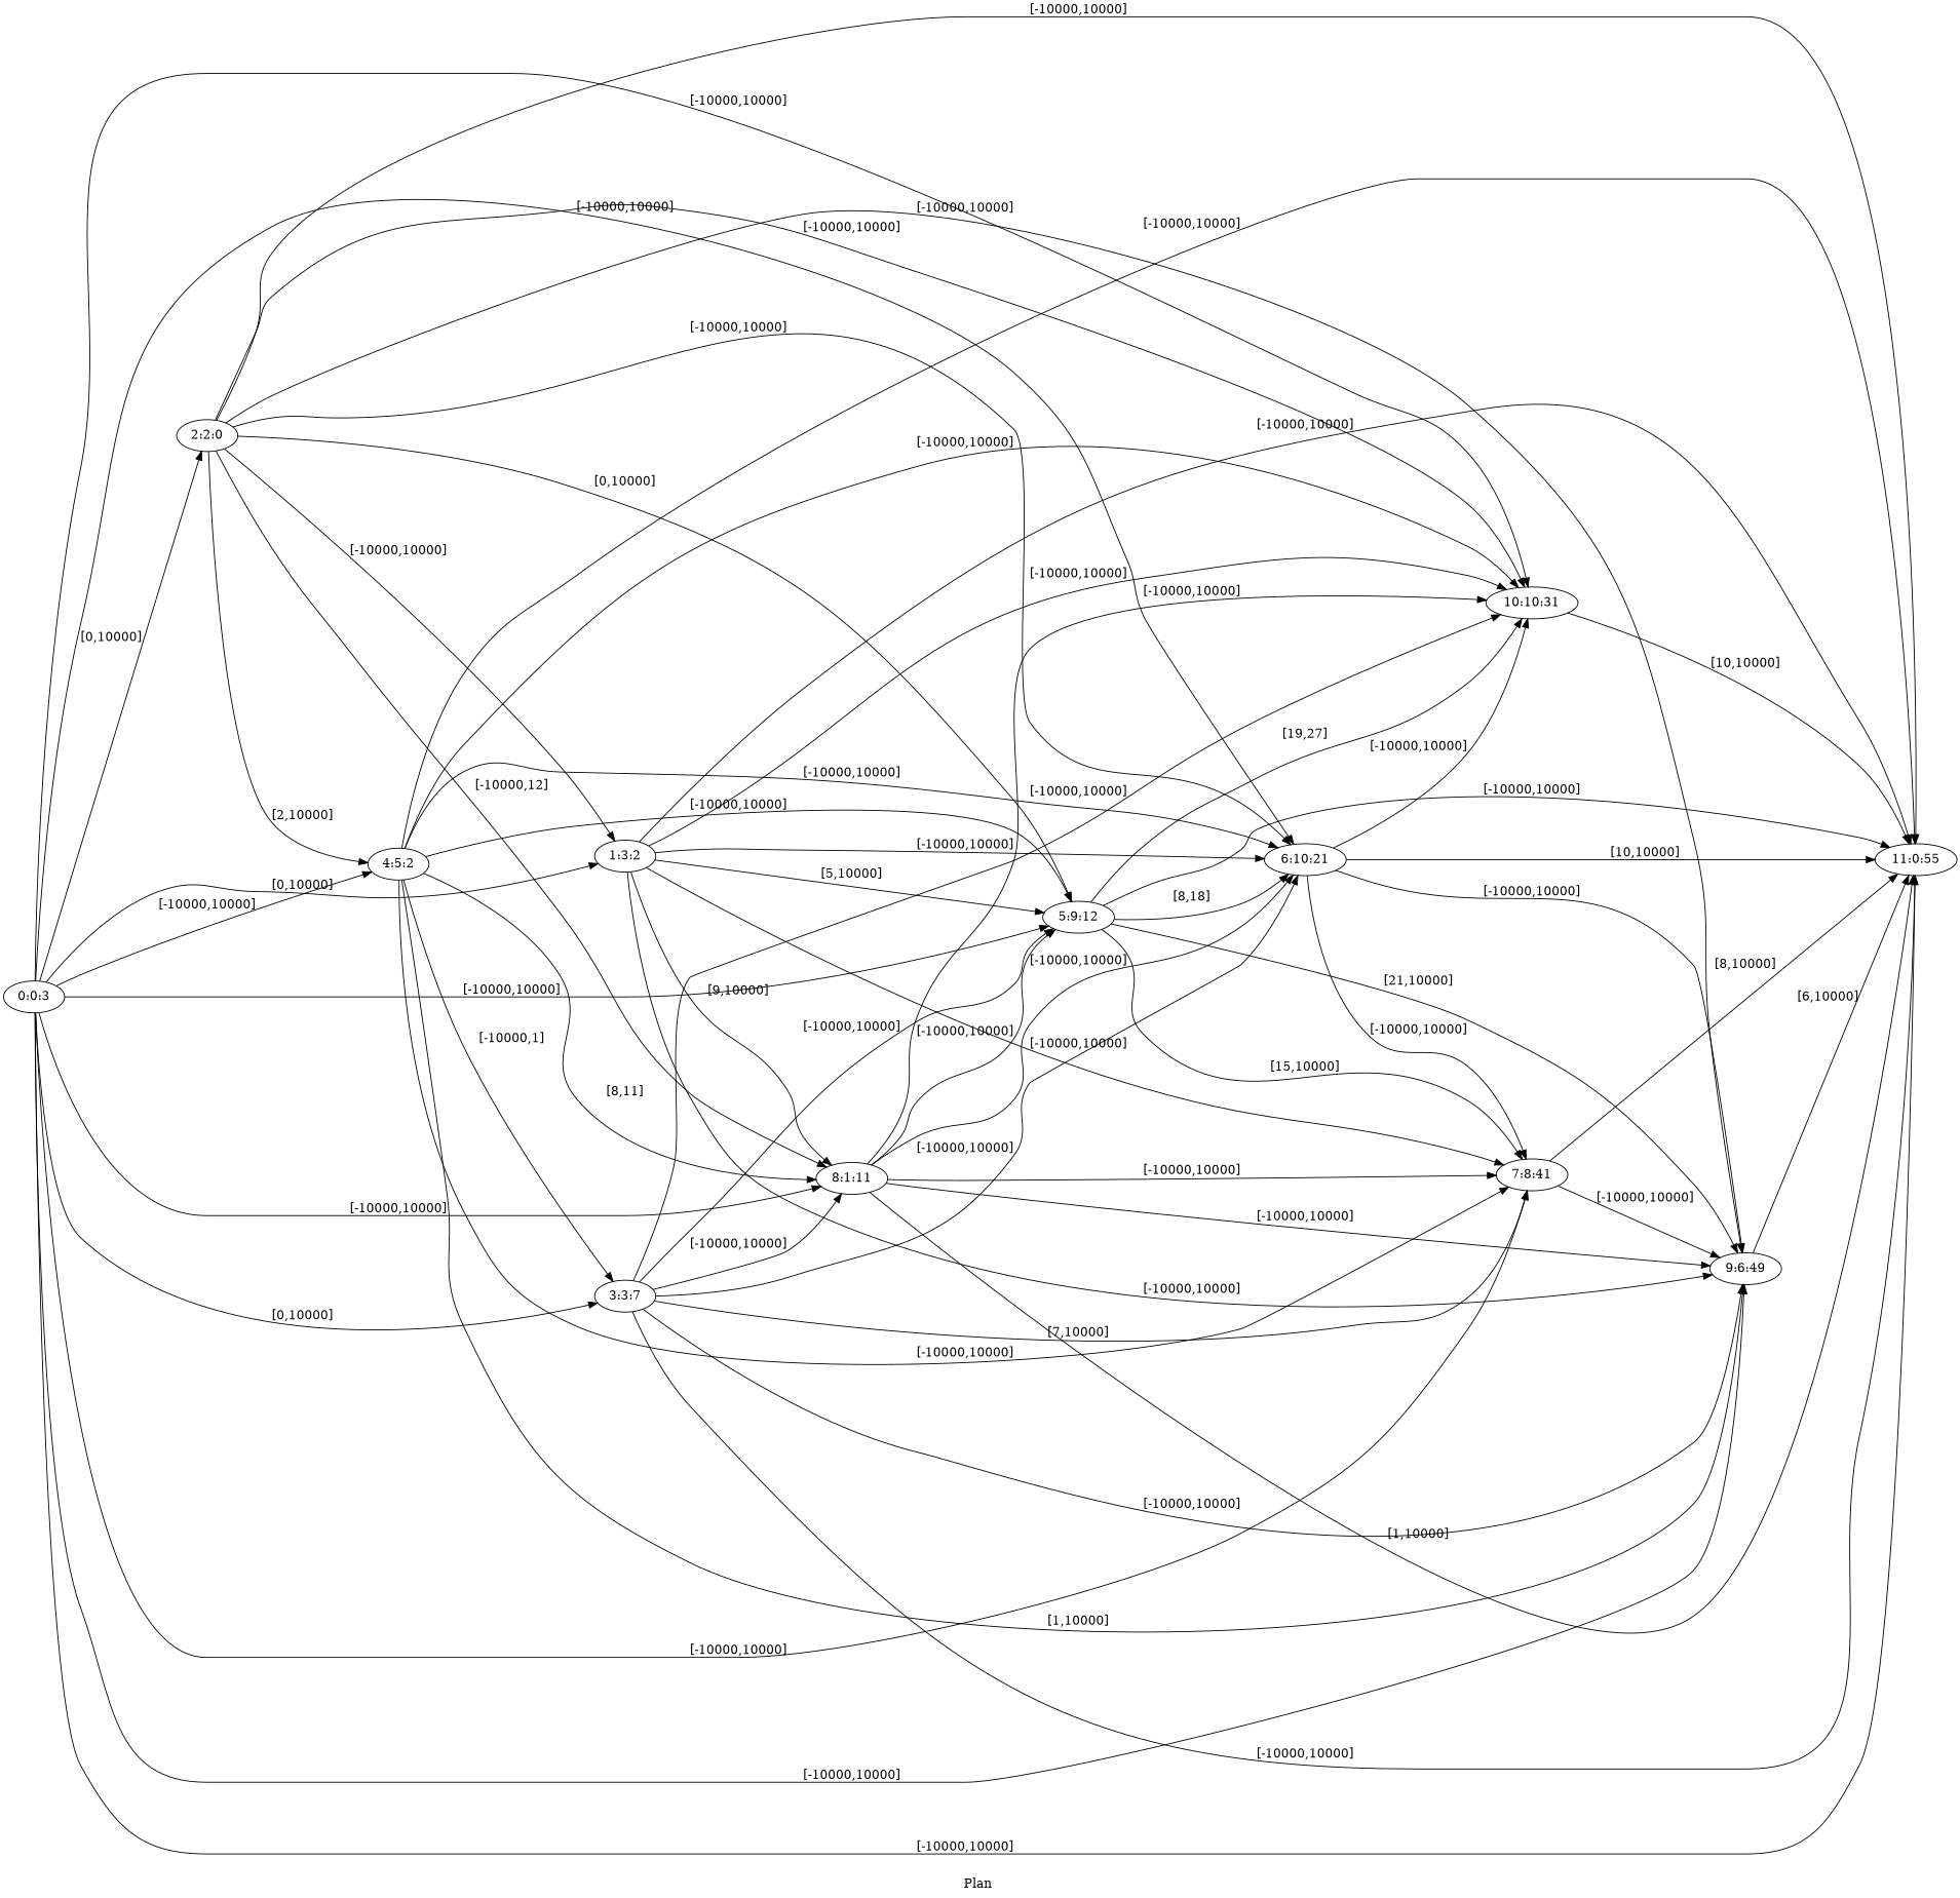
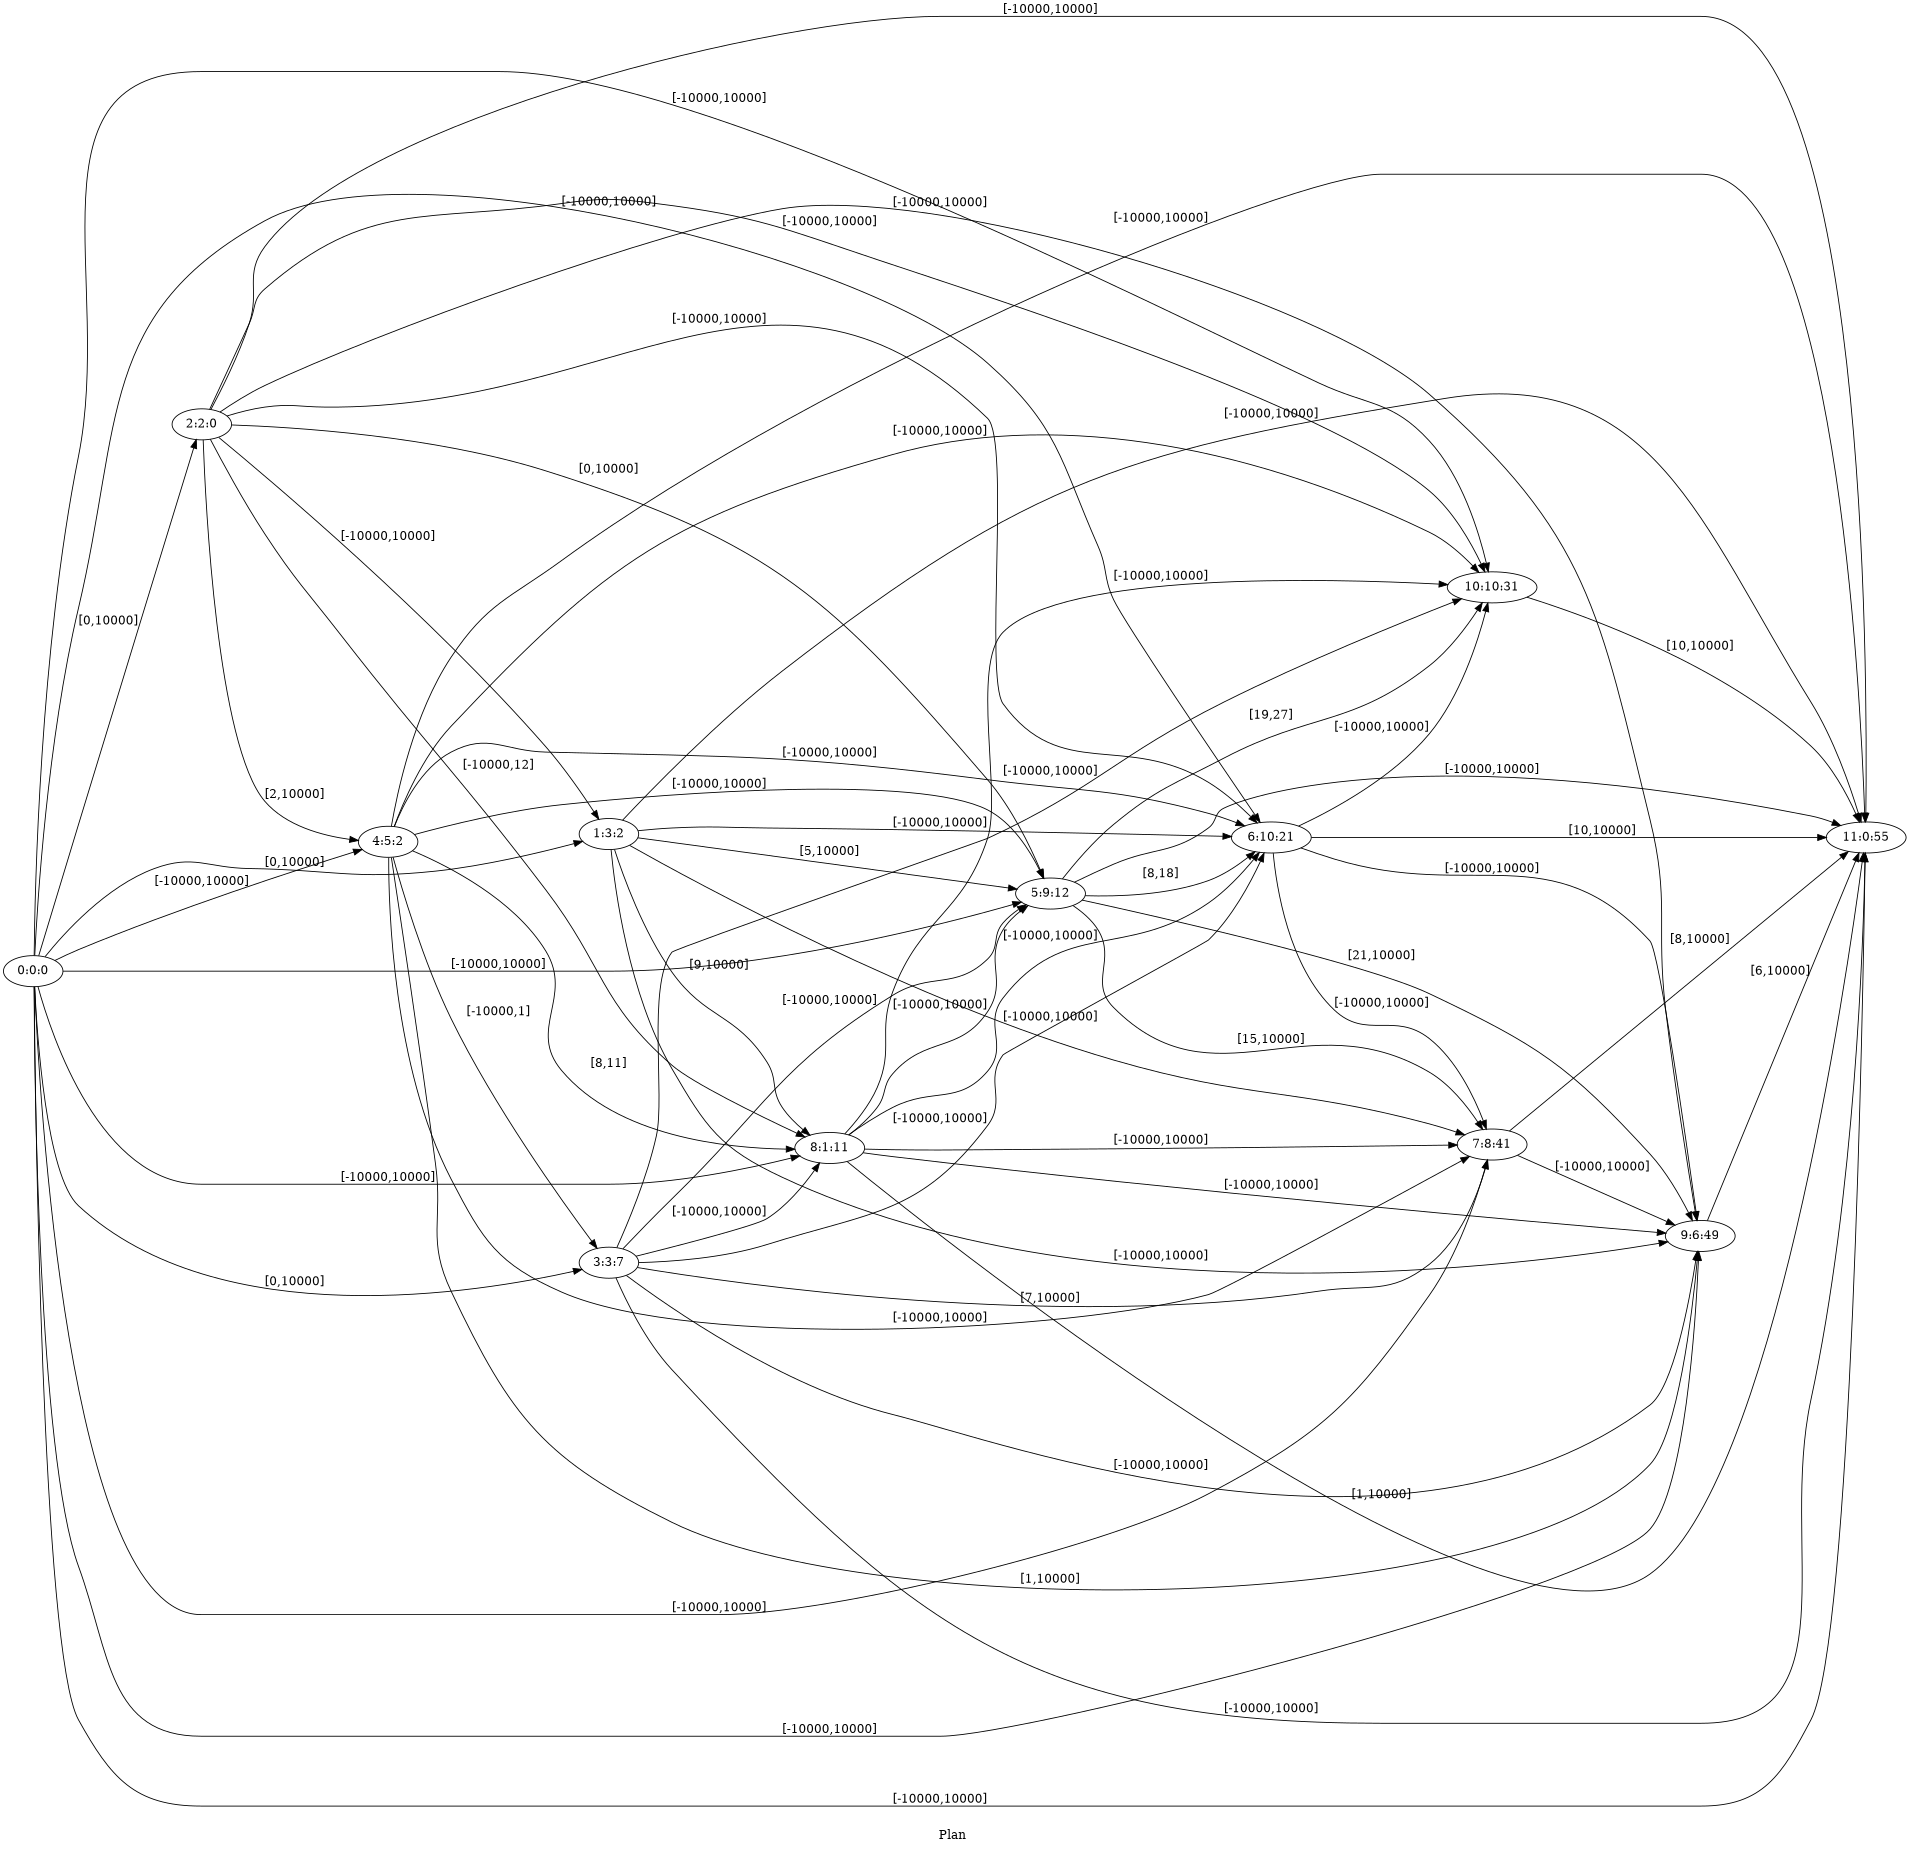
  digraph {
    fldt=0.616675
    label="Plan "
    nodesep=.45
    rankdir=LR
-   "0:0:0" [label="0:0:3"]
+   "0:0:0"
    "1:3:2"
    "2:2:0"
    n4 [label="3:3:7"]
    "4:5:2"
    "5:9:12"
    "6:10:21"
    "7:8:41"
    "8:1:11"
    "9:6:49"
    "10:10:31"
    "11:0:55"
    "0:0:0" -> "1:3:2" [label="[0,10000]"]
    "0:0:0" -> "2:2:0" [label="[0,10000]"]
    "0:0:0" -> n4 [label="[0,10000]"]
    "0:0:0" -> "4:5:2" [label="[-10000,10000]"]
    "0:0:0" -> "5:9:12" [label="[-10000,10000]"]
    "0:0:0" -> "6:10:21" [label="[-10000,10000]"]
    "0:0:0" -> "7:8:41" [label="[-10000,10000]"]
    "0:0:0" -> "8:1:11" [label="[-10000,10000]"]
    "0:0:0" -> "9:6:49" [label="[-10000,10000]"]
    "0:0:0" -> "10:10:31" [label="[-10000,10000]"]
    "0:0:0" -> "11:0:55" [label="[-10000,10000]"]
    "1:3:2" -> "5:9:12" [label="[5,10000]"]
    "1:3:2" -> "6:10:21" [label="[-10000,10000]"]
    "1:3:2" -> "7:8:41" [label="[-10000,10000]"]
    "1:3:2" -> "8:1:11" [label="[9,10000]"]
    "1:3:2" -> "9:6:49" [label="[-10000,10000]"]
-   "1:3:2" -> "10:10:31" [label="[-10000,10000]"]
    "1:3:2" -> "11:0:55" [label="[-10000,10000]"]
    "2:2:0" -> "1:3:2" [label="[-10000,10000]"]
    "2:2:0" -> "4:5:2" [label="[2,10000]"]
    "2:2:0" -> "5:9:12" [label="[0,10000]"]
    "2:2:0" -> "6:10:21" [label="[-10000,10000]"]
    "2:2:0" -> "8:1:11" [label="[-10000,12]"]
    "2:2:0" -> "9:6:49" [label="[-10000,10000]"]
    "2:2:0" -> "10:10:31" [label="[-10000,10000]"]
    "2:2:0" -> "11:0:55" [label="[-10000,10000]"]
    n4 -> "5:9:12" [label="[-10000,10000]"]
    n4 -> "6:10:21" [label="[-10000,10000]"]
    n4 -> "7:8:41" [label="[7,10000]"]
    n4 -> "8:1:11" [label="[-10000,10000]"]
    n4 -> "9:6:49" [label="[-10000,10000]"]
    n4 -> "10:10:31" [label="[-10000,10000]"]
    n4 -> "11:0:55" [label="[-10000,10000]"]
    "4:5:2" -> n4 [label="[-10000,1]"]
    "4:5:2" -> "5:9:12" [label="[-10000,10000]"]
    "4:5:2" -> "6:10:21" [label="[-10000,10000]"]
    "4:5:2" -> "7:8:41" [label="[-10000,10000]"]
    "4:5:2" -> "8:1:11" [label="[8,11]"]
    "4:5:2" -> "9:6:49" [label="[1,10000]"]
    "4:5:2" -> "10:10:31" [label="[-10000,10000]"]
    "4:5:2" -> "11:0:55" [label="[-10000,10000]"]
    "5:9:12" -> "6:10:21" [label="[8,18]"]
    "5:9:12" -> "7:8:41" [label="[15,10000]"]
    "5:9:12" -> "9:6:49" [label="[21,10000]"]
    "5:9:12" -> "10:10:31" [label="[19,27]"]
    "5:9:12" -> "11:0:55" [label="[-10000,10000]"]
    "6:10:21" -> "7:8:41" [label="[-10000,10000]"]
    "6:10:21" -> "9:6:49" [label="[-10000,10000]"]
    "6:10:21" -> "10:10:31" [label="[-10000,10000]"]
    "6:10:21" -> "11:0:55" [label="[10,10000]"]
    "7:8:41" -> "9:6:49" [label="[-10000,10000]"]
    "7:8:41" -> "11:0:55" [label="[8,10000]"]
    "8:1:11" -> "5:9:12" [label="[-10000,10000]"]
    "8:1:11" -> "6:10:21" [label="[-10000,10000]"]
    "8:1:11" -> "7:8:41" [label="[-10000,10000]"]
    "8:1:11" -> "9:6:49" [label="[-10000,10000]"]
    "8:1:11" -> "10:10:31" [label="[-10000,10000]"]
    "8:1:11" -> "11:0:55" [label="[1,10000]"]
    "9:6:49" -> "11:0:55" [label="[6,10000]"]
    "10:10:31" -> "11:0:55" [label="[10,10000]"]
  }
